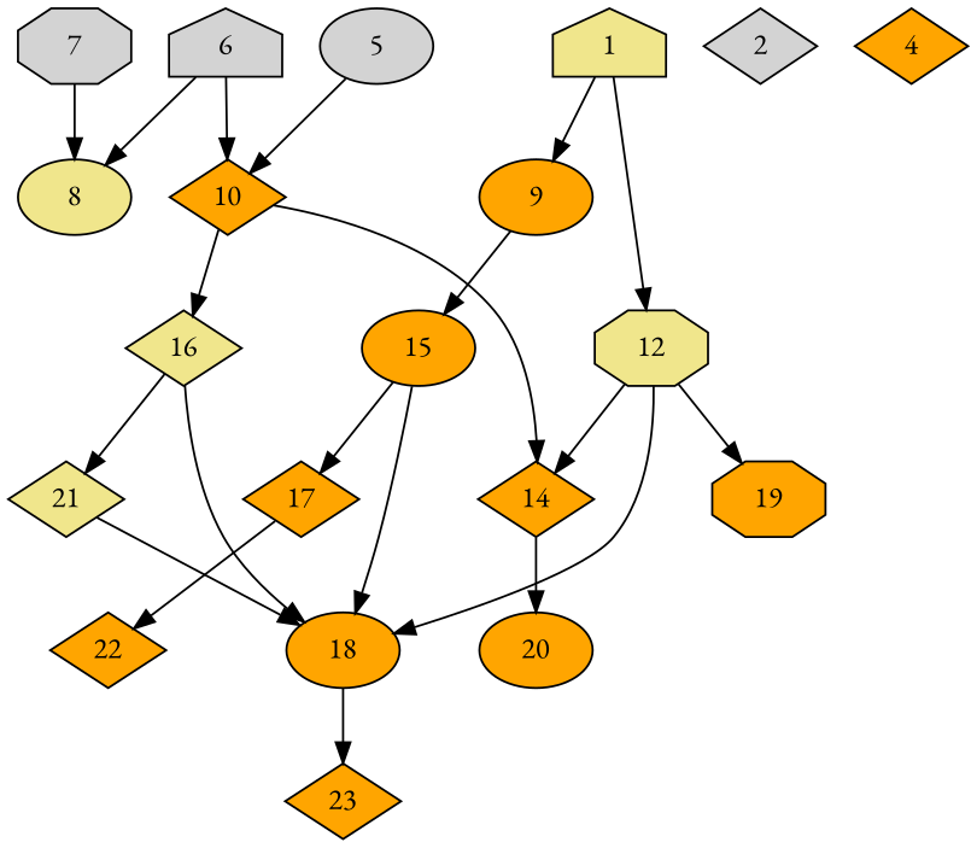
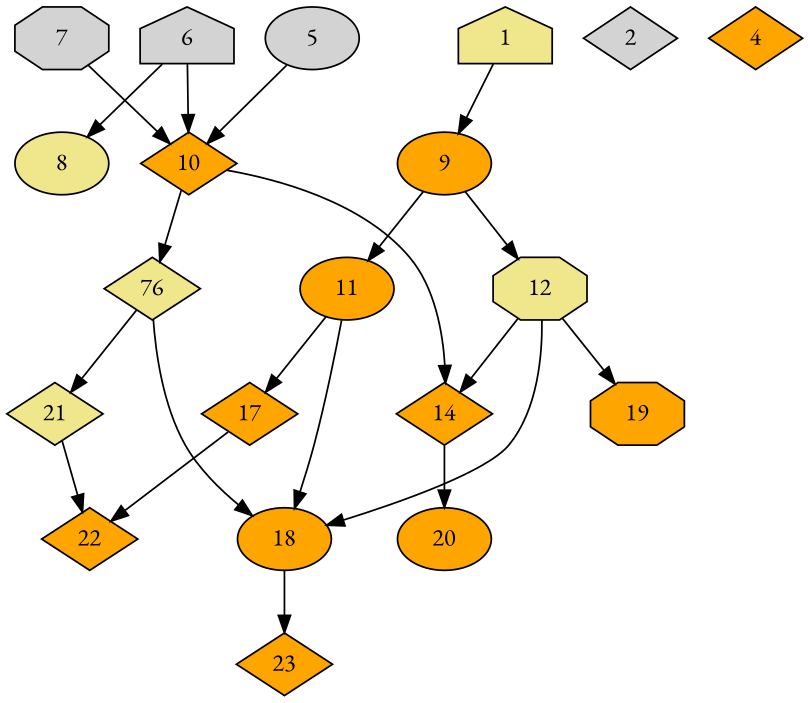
  digraph {
    fontname="EB Garamond"
    node [alpha=0.06 fillcolor=orange fontname="EB Garamond" shape=diamond style=filled]
    edge [fontname="EB Garamond"]
    1 [alpha=0.12 expect_size=63770209212849 fillcolor=khaki shape=house]
    9 [expect_size=6438834350145404928 shape=ellipse]
-   11 [alpha=0.18 expect_size=4799815834972268 shape=ellipse label=15]
+   11 [alpha=0.18 expect_size=4799815834972268 shape=ellipse]
    12 [alpha=0.12 expect_size=1740747883350507 fillcolor=khaki shape=octagon]
    18 [expect_size=53262251369481320 shape=ellipse]
    17 [alpha=0.13 expect_size=258613902340918345728]
    14 [alpha=0.01 expect_size=5837964829533381]
    19 [alpha=0.00 expect_size=62814927480581783552 shape=octagon]
    20 [alpha=0.14 expect_size=18806666186023780 shape=ellipse]
    2 [alpha=0.18 expect_size=6528754046465795 fillcolor=lightgrey]
    8 [alpha=0.09 expect_size=75159849434735216 fillcolor=khaki shape=ellipse]
    10 [alpha=0.19 expect_size=243367567878582848]
-   16 [alpha=0.11 expect_size=2353651303676229 fillcolor=khaki]
+   16 [alpha=0.11 expect_size=2353651303676229 fillcolor=khaki label=76]
    21 [alpha=0.11 expect_size=3342198408723835 fillcolor=khaki]
    4 [alpha=0.15 expect_size=10013604478395088896]
    5 [alpha=0.02 expect_size=2828248849317888000 fillcolor=lightgrey shape=ellipse]
    6 [alpha=0.04 expect_size=12860915685966284 fillcolor=lightgrey shape=house]
    7 [expect_size=668720222994505 fillcolor=lightgrey shape=octagon]
    23 [alpha=0.19 expect_size=7443310227242770]
    22 [alpha=0.16 expect_size=5042339323825697]
    1 -> 9
    9 -> 11
-   1 -> 12
+   9 -> 12
    11 -> 18
    11 -> 17
    12 -> 18
    12 -> 14
    12 -> 19
    18 -> 23
    17 -> 22
    14 -> 20
    10 -> 14
    10 -> 16
    16 -> 18
    16 -> 21
-   21 -> 18
+   21 -> 22
    5 -> 10
    6 -> 8
    6 -> 10
-   7 -> 8
+   7 -> 10
  }
